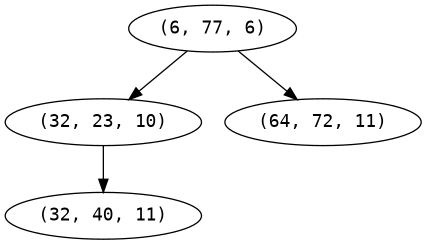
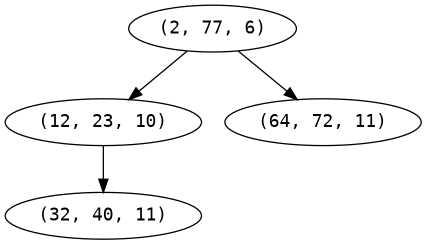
  digraph {
    fontname="DejaVu Sans Mono"
    node [fontname="DejaVu Sans Mono"]
    edge [fontname="DejaVu Sans Mono"]
-   "(6, 77, 6)"
-   "(12, 23, 10)" [label="(32, 23, 10)"]
+   "(6, 77, 6)" [label="(2, 77, 6)"]
+   "(12, 23, 10)"
    "(64, 72, 11)"
    "(32, 40, 11)"
    "(6, 77, 6)" -> "(12, 23, 10)"
    "(6, 77, 6)" -> "(64, 72, 11)"
    "(12, 23, 10)" -> "(32, 40, 11)"
  }
